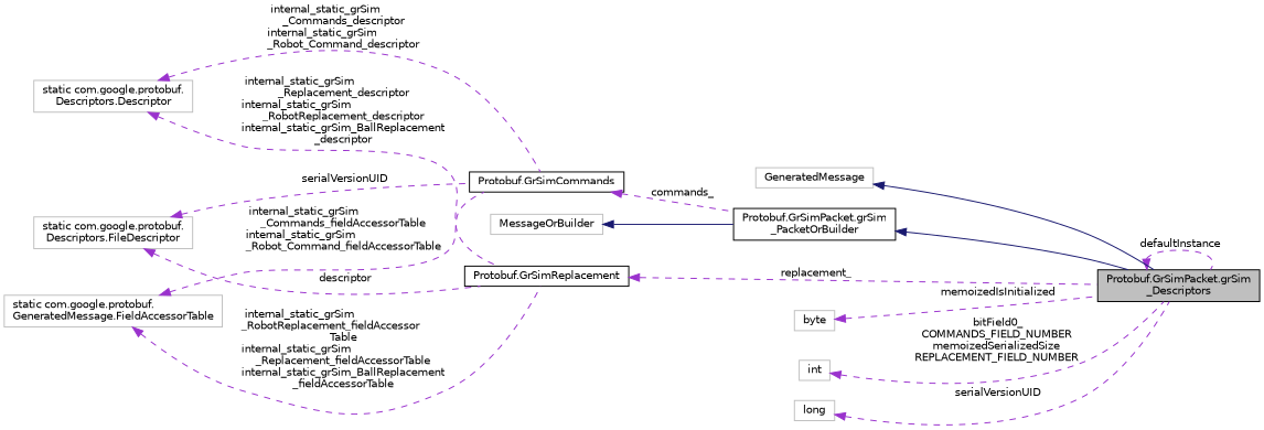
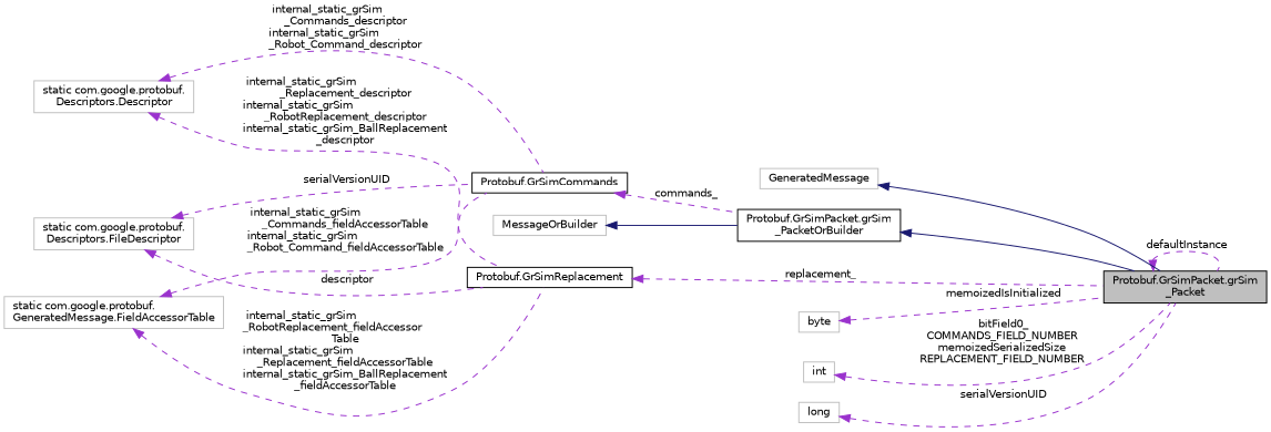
  digraph {
    rankdir=LR
    node [color=grey75 fillcolor=white fontname=Helvetica fontsize=10 shape=record style=filled]
    edge [color=darkorchid3 dir=back fontname=Helvetica fontsize=10 labelfontname=Helvetica labelfontsize=10 style=dashed]
-   n1 [color=black fillcolor=grey75 fontcolor=black height=0.2 label="Protobuf.GrSimPacket.grSim\l_Descriptors" width=0.4]
+   n1 [color=black fillcolor=grey75 fontcolor=black height=0.2 label="Protobuf.GrSimPacket.grSim\l_Packet" width=0.4]
    n2 [height=0.2 label=GeneratedMessage width=0.4]
    n3 [color=black height=0.2 label="Protobuf.GrSimPacket.grSim\l_PacketOrBuilder" width=0.4]
    n4 [height=0.2 label=MessageOrBuilder width=0.4]
    n5 [color=black height=0.2 label="Protobuf.GrSimReplacement" width=0.4]
    n6 [height=0.2 label="static com.google.protobuf.\lDescriptors.Descriptor" width=0.4]
    n7 [color=black height=0.2 label="Protobuf.GrSimCommands" width=0.4]
    n8 [height=0.2 label="static com.google.protobuf.\lGeneratedMessage.FieldAccessorTable" width=0.4]
    n9 [height=0.2 label="static com.google.protobuf.\lDescriptors.FileDescriptor" width=0.4]
    n10 [height=0.2 label=byte width=0.4]
    n11 [height=0.2 label=int width=0.4]
    n12 [height=0.2 label=long width=0.4]
    n1 -> n1 [label=" defaultInstance"]
    n2 -> n1 [color=midnightblue style=solid]
    n3 -> n1 [color=midnightblue style=solid]
    n4 -> n3 [color=midnightblue style=solid]
    n5 -> n1 [label=" replacement_"]
    n6 -> n5 [label=" internal_static_grSim\l_Replacement_descriptor\ninternal_static_grSim\l_RobotReplacement_descriptor\ninternal_static_grSim_BallReplacement\l_descriptor"]
    n6 -> n7 [label=" internal_static_grSim\l_Commands_descriptor\ninternal_static_grSim\l_Robot_Command_descriptor"]
    n7 -> n3 [label=" commands_"]
    n8 -> n5 [label=" internal_static_grSim\l_RobotReplacement_fieldAccessor\lTable\ninternal_static_grSim\l_Replacement_fieldAccessorTable\ninternal_static_grSim_BallReplacement\l_fieldAccessorTable"]
    n8 -> n7 [label=" internal_static_grSim\l_Commands_fieldAccessorTable\ninternal_static_grSim\l_Robot_Command_fieldAccessorTable"]
    n9 -> n5 [label=" descriptor"]
    n9 -> n7 [label=" serialVersionUID"]
    n10 -> n1 [label=" memoizedIsInitialized"]
    n11 -> n1 [label=" bitField0_\nCOMMANDS_FIELD_NUMBER\nmemoizedSerializedSize\nREPLACEMENT_FIELD_NUMBER"]
    n12 -> n1 [label=" serialVersionUID"]
  }
